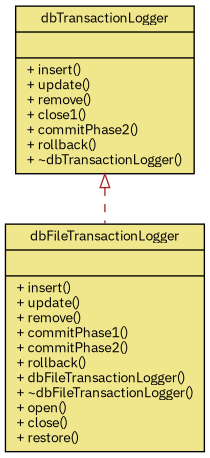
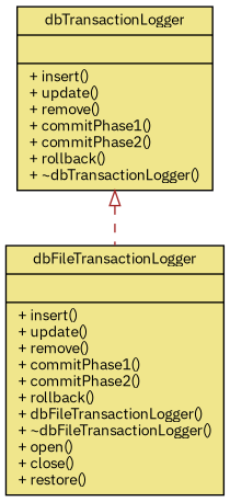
  digraph {
    fontname="IBM Plex Sans"
    node [color=black fillcolor=khaki fontname="IBM Plex Sans" fontsize=10 shape=record style=filled]
-   n1 [fontcolor=black height=0.2 label="{dbTransactionLogger\n||+ insert()\l+ update()\l+ remove()\l+ close1()\l+ commitPhase2()\l+ rollback()\l+ ~dbTransactionLogger()\l}" width=0.4]
+   n1 [fontcolor=black height=0.2 label="{dbTransactionLogger\n||+ insert()\l+ update()\l+ remove()\l+ commitPhase1()\l+ commitPhase2()\l+ rollback()\l+ ~dbTransactionLogger()\l}" width=0.4]
    n2 [height=0.2 label="{dbFileTransactionLogger\n||+ insert()\l+ update()\l+ remove()\l+ commitPhase1()\l+ commitPhase2()\l+ rollback()\l+ dbFileTransactionLogger()\l+ ~dbFileTransactionLogger()\l+ open()\l+ close()\l+ restore()\l}" width=0.4]
    n1 -> n2 [arrowtail=onormal color=brown dir=back fontname="IBM Plex Sans" fontsize=10 labelfontname=Helvetica labelfontsize=10 style=dashed]
  }
